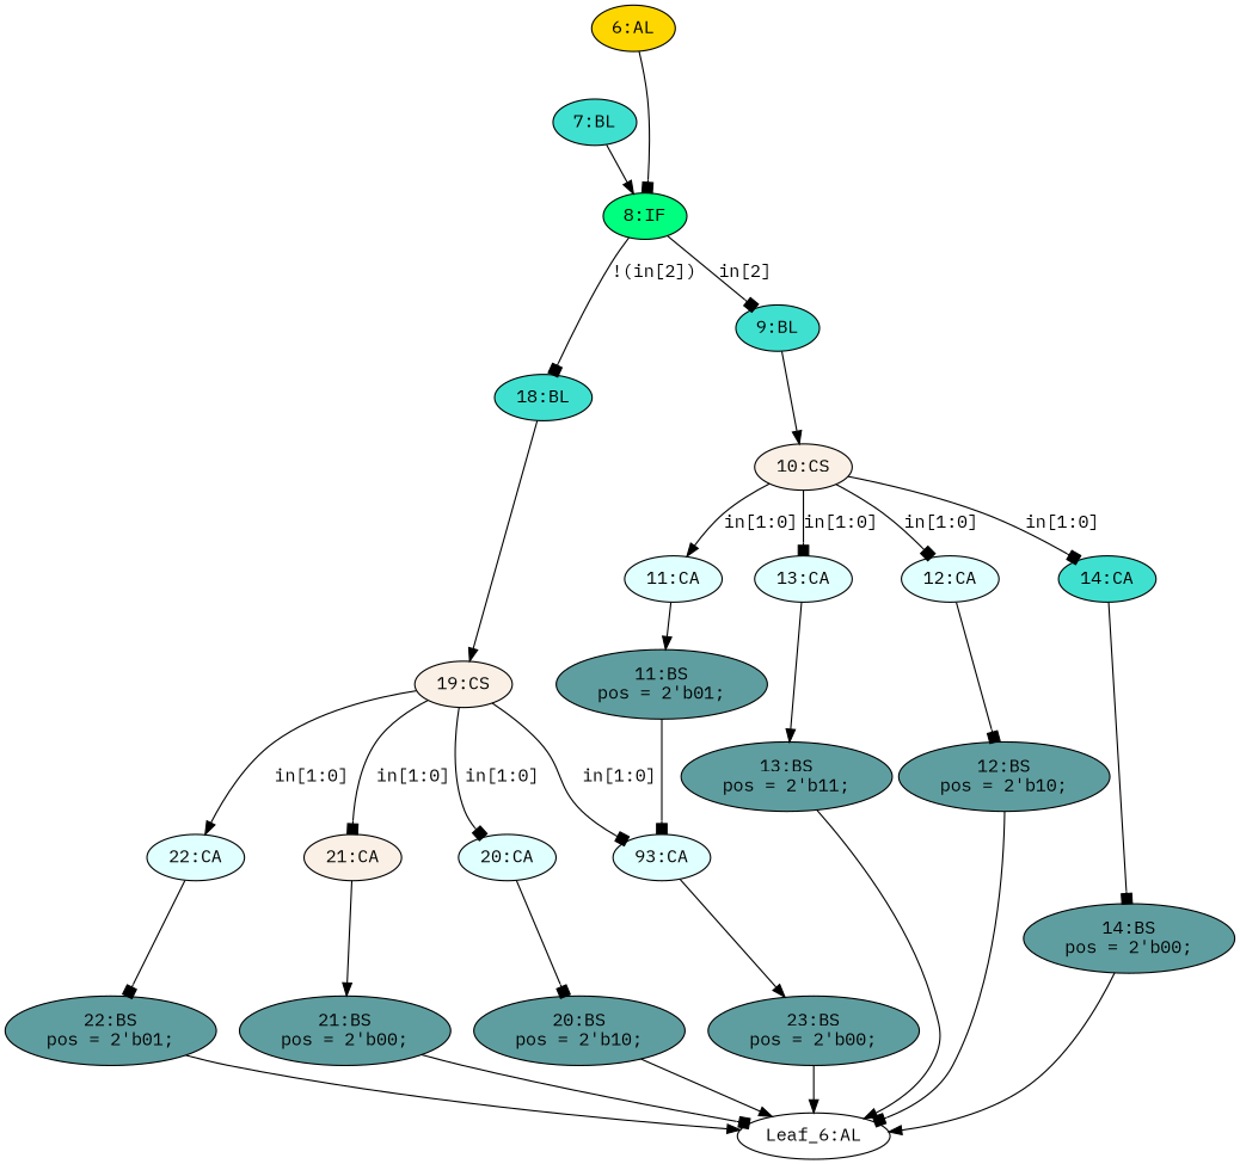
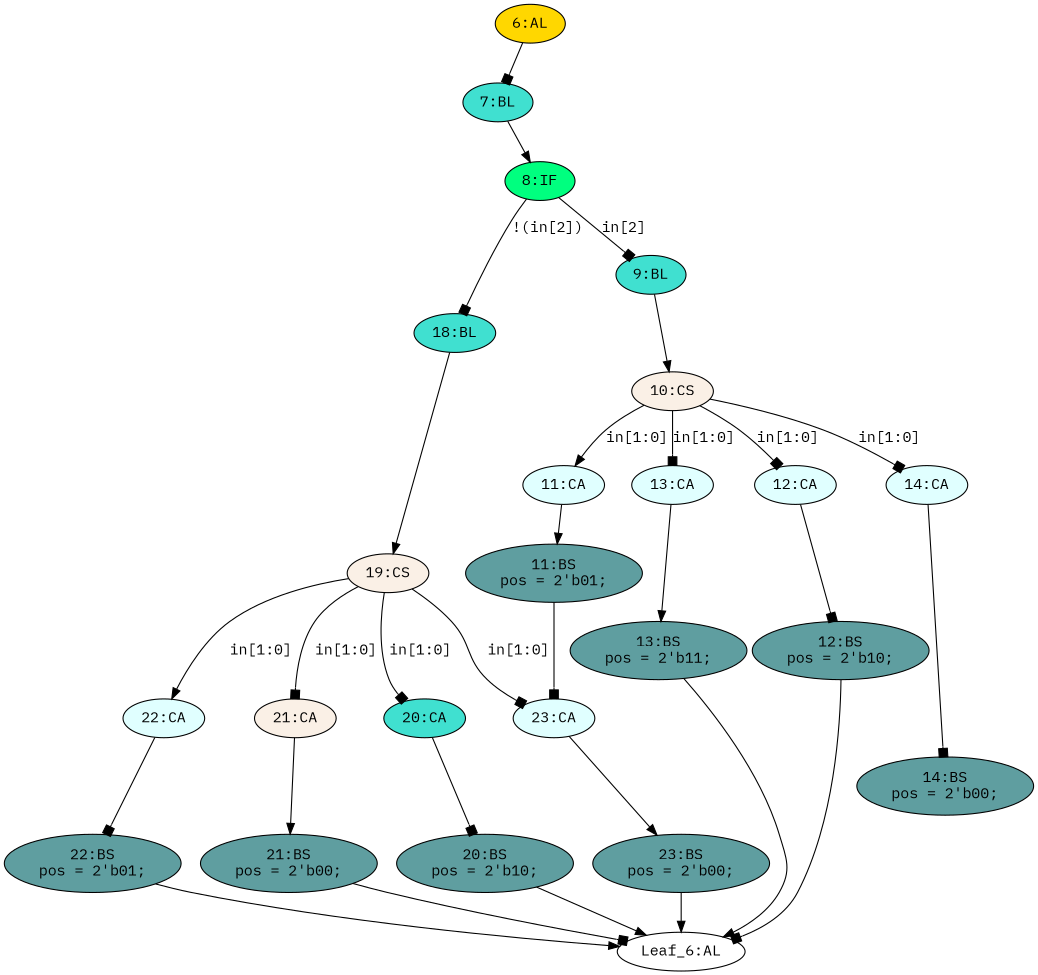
  strict digraph {
    fontname="IBM Plex Mono"
    node [fillcolor=cadetblue fontname="IBM Plex Mono" statements="[]" style=filled typ=BlockingSubstitution]
    edge [arrowhead=box cond="[]" fontname="IBM Plex Mono" lineno=None]
    n1 [ast="<pyverilog.vparser.ast.BlockingSubstitution object at 0x7fd89715a6d0>" label="12:BS\npos = 2'b10;" statements="[<pyverilog.vparser.ast.BlockingSubstitution object at 0x7fd89715a6d0>]"]
    n2 [def_var="['pos']" label="Leaf_6:AL" fillcolor="" statements="" style="" typ=""]
-   n3 [ast="<pyverilog.vparser.ast.Case object at 0x7fd89715aad0>" fillcolor=turquoise label="14:CA" typ=Case]
+   n3 [ast="<pyverilog.vparser.ast.Case object at 0x7fd89715aad0>" fillcolor=lightcyan label="14:CA" typ=Case]
    n4 [ast="<pyverilog.vparser.ast.BlockingSubstitution object at 0x7fd89715a410>" label="14:BS\npos = 2'b00;" statements="[<pyverilog.vparser.ast.BlockingSubstitution object at 0x7fd89715a410>]"]
    n5 [ast="<pyverilog.vparser.ast.Block object at 0x7fd89715a490>" fillcolor=turquoise label="18:BL" typ=Block]
    n6 [ast="<pyverilog.vparser.ast.CaseStatement object at 0x7fd89715a550>" fillcolor=linen label="19:CS" typ=CaseStatement]
    n7 [ast="<pyverilog.vparser.ast.Case object at 0x7fd896c97c10>" fillcolor=lightcyan label="22:CA" typ=Case]
    n8 [ast="<pyverilog.vparser.ast.Case object at 0x7fd896c97a10>" fillcolor=linen label="21:CA" typ=Case]
-   n9 [ast="<pyverilog.vparser.ast.Case object at 0x7fd896c97850>" fillcolor=lightcyan label="20:CA" typ=Case]
-   n10 [ast="<pyverilog.vparser.ast.Case object at 0x7fd896c97e10>" fillcolor=lightcyan label="93:CA" typ=Case]
+   n9 [ast="<pyverilog.vparser.ast.Case object at 0x7fd896c97850>" fillcolor=turquoise label="20:CA" typ=Case]
+   n10 [ast="<pyverilog.vparser.ast.Case object at 0x7fd896c97e10>" fillcolor=lightcyan label="23:CA" typ=Case]
    n11 [ast="<pyverilog.vparser.ast.BlockingSubstitution object at 0x7fd896c97c90>" label="22:BS\npos = 2'b01;" statements="[<pyverilog.vparser.ast.BlockingSubstitution object at 0x7fd896c97c90>]"]
    n12 [ast="<pyverilog.vparser.ast.BlockingSubstitution object at 0x7fd896c97a90>" label="21:BS\npos = 2'b00;" statements="[<pyverilog.vparser.ast.BlockingSubstitution object at 0x7fd896c97a90>]"]
    n13 [ast="<pyverilog.vparser.ast.BlockingSubstitution object at 0x7fd896c978d0>" label="20:BS\npos = 2'b10;" statements="[<pyverilog.vparser.ast.BlockingSubstitution object at 0x7fd896c978d0>]"]
    n14 [ast="<pyverilog.vparser.ast.BlockingSubstitution object at 0x7fd896c97e90>" label="23:BS\npos = 2'b00;" statements="[<pyverilog.vparser.ast.BlockingSubstitution object at 0x7fd896c97e90>]"]
    n15 [ast="<pyverilog.vparser.ast.Always object at 0x7fd896c8a090>" clk_sens=False fillcolor=gold label="6:AL" sens="[]" typ=Always use_var="['in']"]
    n16 [ast="<pyverilog.vparser.ast.Block object at 0x7fd896c8a190>" fillcolor=turquoise label="7:BL" typ=Block]
    n17 [ast="<pyverilog.vparser.ast.IfStatement object at 0x7fd896c8a1d0>" fillcolor=springgreen label="8:IF" typ=IfStatement]
    n18 [ast="<pyverilog.vparser.ast.Block object at 0x7fd896c8a290>" fillcolor=turquoise label="9:BL" typ=Block]
    n19 [ast="<pyverilog.vparser.ast.BlockingSubstitution object at 0x7fd896c8a490>" label="11:BS\npos = 2'b01;" statements="[<pyverilog.vparser.ast.BlockingSubstitution object at 0x7fd896c8a490>]"]
    n20 [ast="<pyverilog.vparser.ast.CaseStatement object at 0x7fd896c8a2d0>" fillcolor=linen label="10:CS" typ=CaseStatement]
    n21 [ast="<pyverilog.vparser.ast.Case object at 0x7fd896c8a6d0>" fillcolor=lightcyan label="13:CA" typ=Case]
    n22 [ast="<pyverilog.vparser.ast.Case object at 0x7fd896c8a410>" fillcolor=lightcyan label="11:CA" typ=Case]
    n23 [ast="<pyverilog.vparser.ast.Case object at 0x7fd896c8a610>" fillcolor=lightcyan label="12:CA" typ=Case]
    n24 [ast="<pyverilog.vparser.ast.BlockingSubstitution object at 0x7fd896c8a750>" label="13:BS\npos = 2'b11;" statements="[<pyverilog.vparser.ast.BlockingSubstitution object at 0x7fd896c8a750>]"]
    n1 -> n2
    n3 -> n4
-   n4 -> n2 [arrowhead=normal]
    n5 -> n6 [arrowhead=normal]
    n6 -> n7 [arrowhead=normal cond="['in']" label="in[1:0]" lineno=19]
    n6 -> n8 [cond="['in']" label="in[1:0]" lineno=19]
    n6 -> n9 [cond="['in']" label="in[1:0]" lineno=19]
    n6 -> n10 [cond="['in']" label="in[1:0]" lineno=19]
    n7 -> n11
    n8 -> n12 [arrowhead=normal]
    n9 -> n13
    n10 -> n14 [arrowhead=normal]
    n11 -> n2 [arrowhead=normal]
    n12 -> n2
    n13 -> n2 [arrowhead=normal]
    n14 -> n2 [arrowhead=normal]
-   n15 -> n17
+   n15 -> n16
    n16 -> n17 [arrowhead=normal]
    n17 -> n5 [cond="['in']" label="!(in[2])" lineno=8]
    n17 -> n18 [cond="['in']" label="in[2]" lineno=8]
    n18 -> n20 [arrowhead=normal]
    n19 -> n10
    n20 -> n3 [cond="['in']" label="in[1:0]" lineno=10]
    n20 -> n21 [cond="['in']" label="in[1:0]" lineno=10]
    n20 -> n22 [arrowhead=normal cond="['in']" label="in[1:0]" lineno=10]
    n20 -> n23 [cond="['in']" label="in[1:0]" lineno=10]
    n21 -> n24 [arrowhead=normal]
    n22 -> n19 [arrowhead=normal]
    n23 -> n1
    n24 -> n2 [arrowhead=normal]
  }
